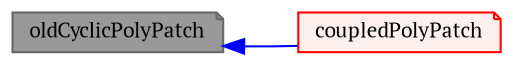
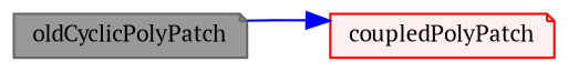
  digraph {
    rankdir=LR
    fontname="PT Serif"
    node [fontname="PT Serif" fontsize=10 shape=note style=filled]
    n1 [color=gray40 fillcolor=grey60 fontcolor=black height=0.2 label=oldCyclicPolyPatch width=0.4]
    n2 [color=red fillcolor="#FFF0F0" height=0.2 label=coupledPolyPatch width=0.4]
-   n1 -> n2 [color=blue dir=back fontname="PT Serif" fontsize=10 labelfontname=Helvetica labelfontsize=10 style=solid]
+   n2 -> n1 [color=blue dir=back fontname="PT Serif" fontsize=10 labelfontname=Helvetica labelfontsize=10 style=solid]
  }
